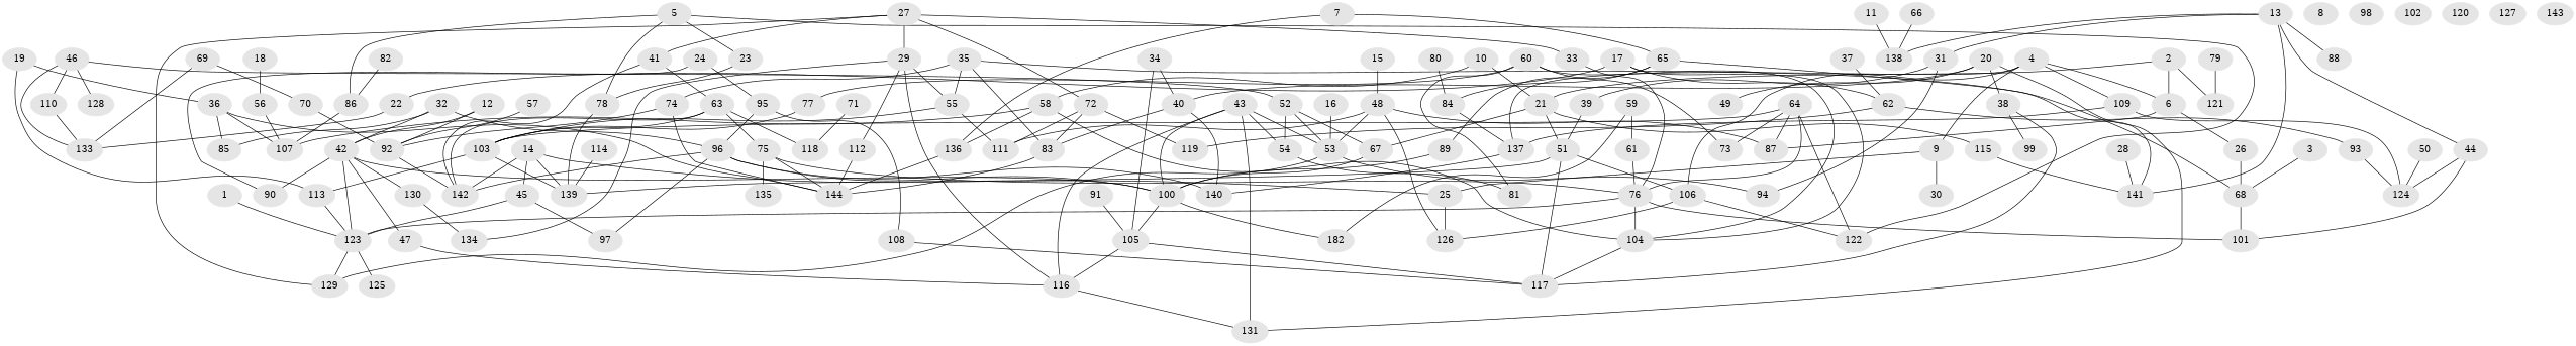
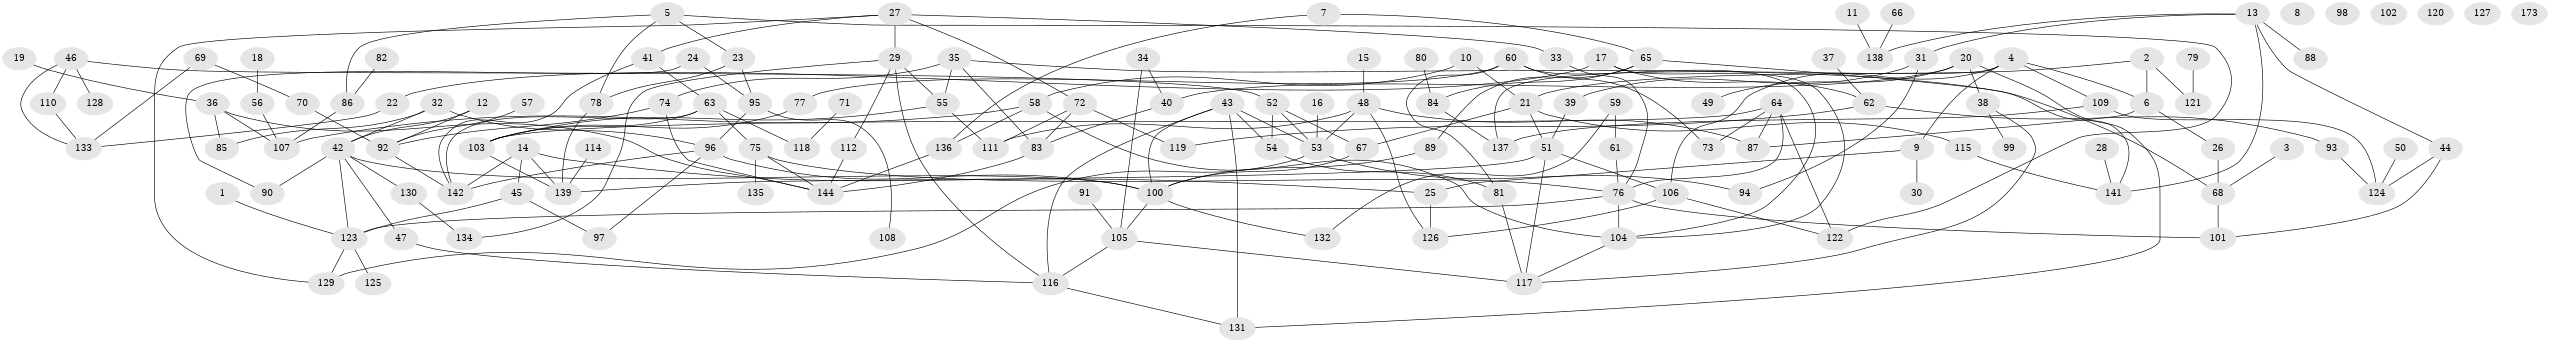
  graph {
    node [color=gray90 style=filled]
    1
    123
    129
    125
    2
    6
    21
    121
    26
    87
    51
    67
    115
    3
    68
    101
    4
    9
    106
    109
    137
    25
    30
    122
    126
    124
-   140
    5
    23
    78
    86
    95
    139
    107
    7
    65
    136
    141
    84
    89
    144
    8
    10
    58
    104
    11
    138
    12
    42
    92
    90
    47
    100
    130
    142
    13
    31
    44
    88
    39
    94
    14
    45
    97
    15
    48
    53
    111
    16
    17
    22
    62
    133
    93
    119
    117
    18
    56
    19
    36
-   113
    85
    20
    38
    40
    49
    131
    99
    83
    96
    108
    24
    27
    29
    33
    41
    72
    55
    112
    116
    134
    76
    63
    28
    103
    32
    34
    105
    35
    74
    37
    75
    118
-   132 [label=182]
+   132
    43
    54
    81
    46
    52
    110
    128
    50
    57
    59
    61
    60
    73
    77
    135
    64
    66
    69
    70
    71
    79
    80
    82
    91
    98
    102
    114
    120
    127
-   143
+   143 [label=173]
    1 -- 123
    123 -- 129
    123 -- 125
    2 -- 6
    2 -- 21
    2 -- 121
    6 -- 26
    6 -- 87
    21 -- 51
    21 -- 67
    21 -- 115
    26 -- 68
    51 -- 106
    51 -- 139
    51 -- 117
    67 -- 100
    115 -- 141
    3 -- 68
    68 -- 101
    4 -- 6
    4 -- 9
    4 -- 106
    4 -- 109
    4 -- 137
    9 -- 25
    9 -- 30
    106 -- 122
    106 -- 126
    109 -- 137
    109 -- 124
-   137 -- 140
    25 -- 126
    5 -- 122
    5 -- 23
    5 -- 78
    5 -- 86
    23 -- 78
+   23 -- 95
    78 -- 139
    86 -- 107
    95 -- 96
    95 -- 108
    7 -- 65
    7 -- 136
    65 -- 141
    65 -- 84
    65 -- 89
    136 -- 144
    84 -- 137
    89 -- 100
    10 -- 21
    10 -- 58
    58 -- 107
    58 -- 136
    58 -- 104
    104 -- 117
    11 -- 138
    12 -- 42
    12 -- 92
    42 -- 123
    42 -- 90
    42 -- 47
    42 -- 100
    42 -- 130
    92 -- 142
    47 -- 116
    100 -- 105
    100 -- 132
    130 -- 134
    13 -- 141
    13 -- 138
    13 -- 31
    13 -- 44
    13 -- 88
    31 -- 39
    31 -- 94
    44 -- 101
    44 -- 124
    39 -- 51
    14 -- 25
    14 -- 139
    14 -- 142
    14 -- 45
    45 -- 123
    45 -- 97
    15 -- 48
    48 -- 87
    48 -- 126
    48 -- 53
    48 -- 111
    53 -- 129
    53 -- 94
    16 -- 53
    17 -- 104
    17 -- 22
    17 -- 62
    22 -- 133
    62 -- 93
    62 -- 119
    93 -- 124
    18 -- 56
    56 -- 107
    19 -- 36
-   19 -- 113
    36 -- 107
    36 -- 144
    36 -- 85
-   113 -- 123
    20 -- 38
    20 -- 40
    20 -- 49
    20 -- 131
    38 -- 117
    38 -- 99
-   40 -- 140
    40 -- 83
    83 -- 144
-   96 -- 140
    96 -- 100
    96 -- 142
    96 -- 97
-   108 -- 117
+   81 -- 117
    24 -- 95
    24 -- 90
    27 -- 129
    27 -- 29
    27 -- 33
    27 -- 41
    27 -- 72
    29 -- 55
    29 -- 112
    29 -- 116
    29 -- 134
    33 -- 76
    41 -- 142
    41 -- 63
    72 -- 111
    72 -- 119
    72 -- 83
    55 -- 111
    55 -- 103
    112 -- 144
    116 -- 131
    76 -- 123
    76 -- 101
    76 -- 104
    63 -- 142
    63 -- 103
    63 -- 75
    63 -- 118
    28 -- 141
    103 -- 139
-   103 -- 113
    32 -- 42
    32 -- 85
    32 -- 96
    34 -- 40
    34 -- 105
    105 -- 117
    105 -- 116
    35 -- 68
    35 -- 83
    35 -- 55
    35 -- 74
    74 -- 144
    74 -- 92
    37 -- 62
    75 -- 144
    75 -- 76
    75 -- 135
    43 -- 100
    43 -- 53
    43 -- 131
    43 -- 116
    43 -- 54
    54 -- 81
    46 -- 133
    46 -- 52
    46 -- 110
    46 -- 128
    52 -- 67
    52 -- 53
    52 -- 54
    110 -- 133
    50 -- 124
    57 -- 92
    59 -- 132
    59 -- 61
    61 -- 76
    60 -- 104
    60 -- 81
    60 -- 73
    60 -- 77
    77 -- 103
    64 -- 87
    64 -- 122
    64 -- 76
    64 -- 103
    64 -- 73
    66 -- 138
    69 -- 133
    69 -- 70
    70 -- 92
    71 -- 118
    79 -- 121
    80 -- 84
    82 -- 86
    91 -- 105
    114 -- 139
  }
